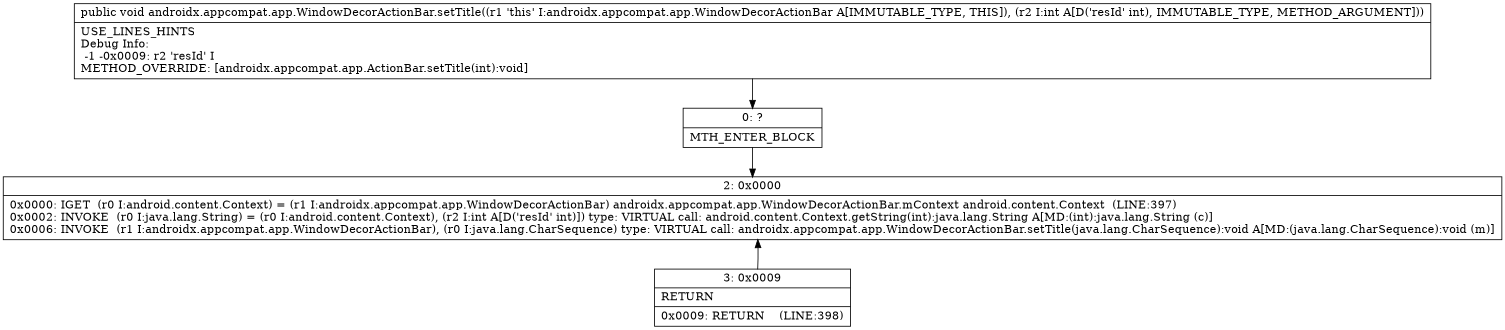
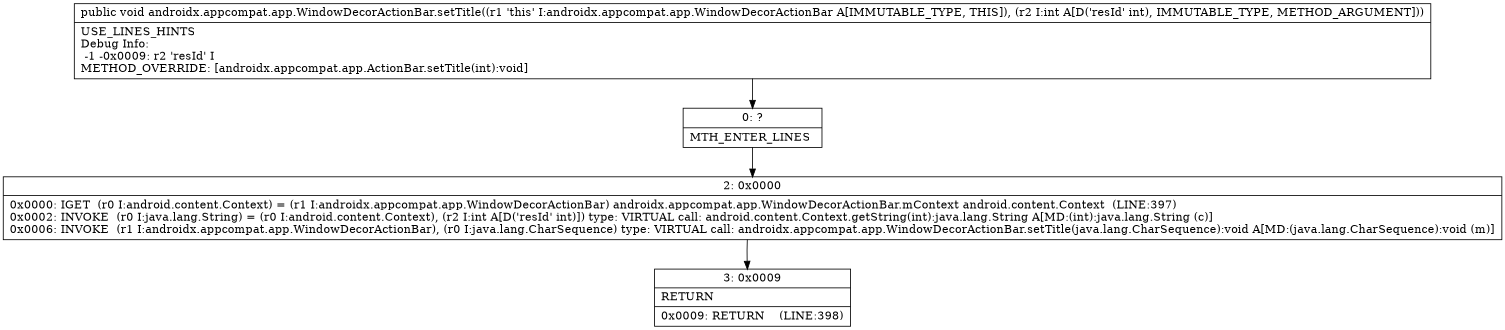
  digraph {
    fontname="DejaVu Serif"
    node [fontname="DejaVu Serif" shape=record]
    edge [fontname="DejaVu Serif"]
-   n1 [label="{0\:\ ?|MTH_ENTER_BLOCK\l}"]
+   n1 [label="{0\:\ ?|MTH_ENTER_LINES\l}"]
    n2 [label="{2\:\ 0x0000|0x0000: IGET  (r0 I:android.content.Context) = (r1 I:androidx.appcompat.app.WindowDecorActionBar) androidx.appcompat.app.WindowDecorActionBar.mContext android.content.Context  (LINE:397)\l0x0002: INVOKE  (r0 I:java.lang.String) = (r0 I:android.content.Context), (r2 I:int A[D('resId' int)]) type: VIRTUAL call: android.content.Context.getString(int):java.lang.String A[MD:(int):java.lang.String (c)]\l0x0006: INVOKE  (r1 I:androidx.appcompat.app.WindowDecorActionBar), (r0 I:java.lang.CharSequence) type: VIRTUAL call: androidx.appcompat.app.WindowDecorActionBar.setTitle(java.lang.CharSequence):void A[MD:(java.lang.CharSequence):void (m)]\l}"]
    n3 [label="{3\:\ 0x0009|RETURN\l|0x0009: RETURN    (LINE:398)\l}"]
    n4 [label="{public void androidx.appcompat.app.WindowDecorActionBar.setTitle((r1 'this' I:androidx.appcompat.app.WindowDecorActionBar A[IMMUTABLE_TYPE, THIS]), (r2 I:int A[D('resId' int), IMMUTABLE_TYPE, METHOD_ARGUMENT]))  | USE_LINES_HINTS\lDebug Info:\l  \-1 \-0x0009: r2 'resId' I\lMETHOD_OVERRIDE: [androidx.appcompat.app.ActionBar.setTitle(int):void]\l}"]
    n1 -> n2
-   n3 -> n2
+   n2 -> n3
    n4 -> n1
  }
